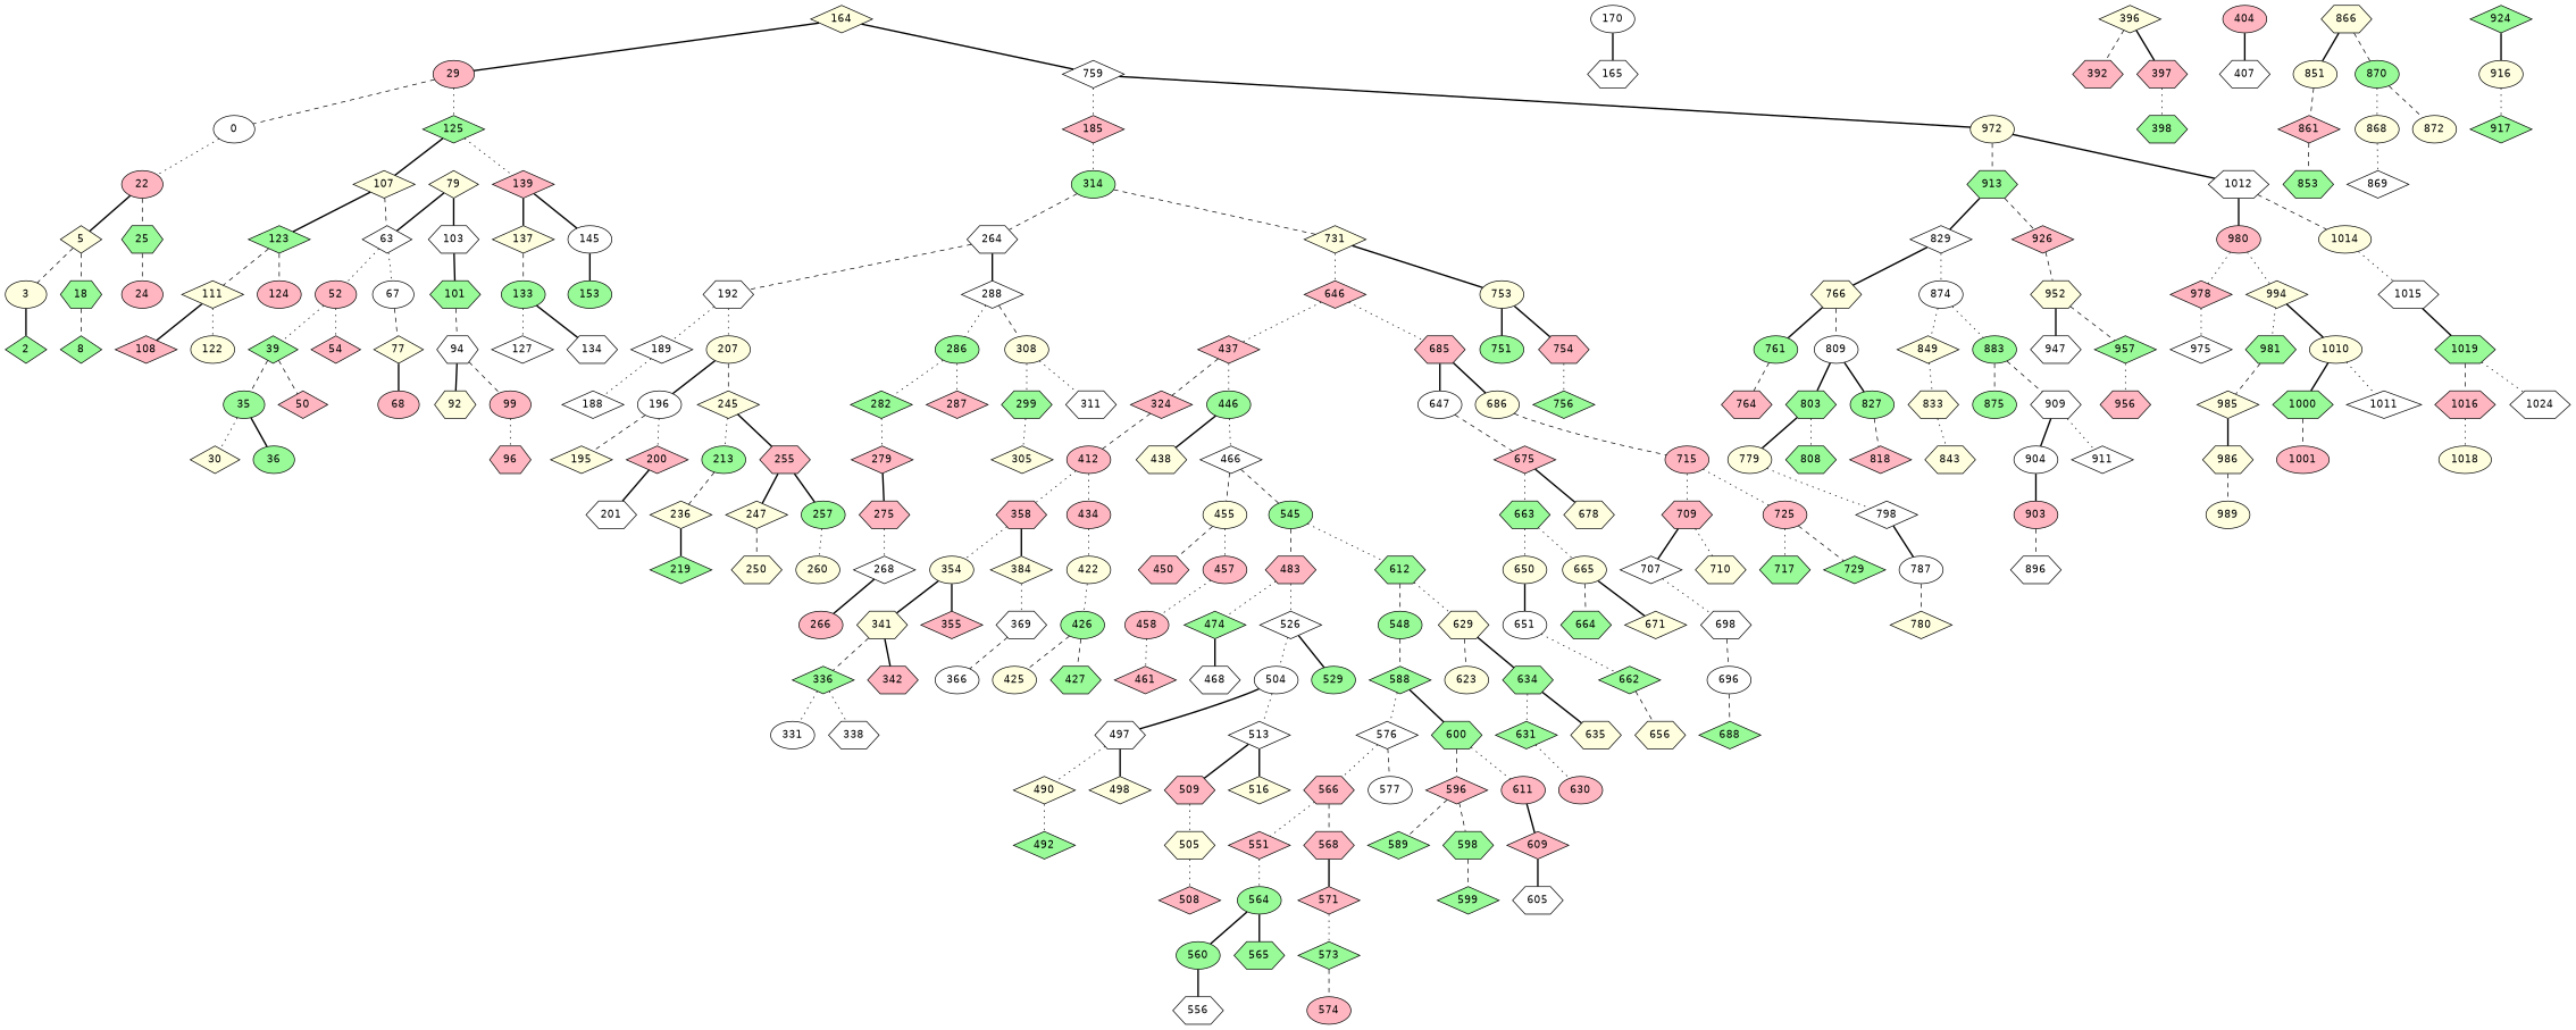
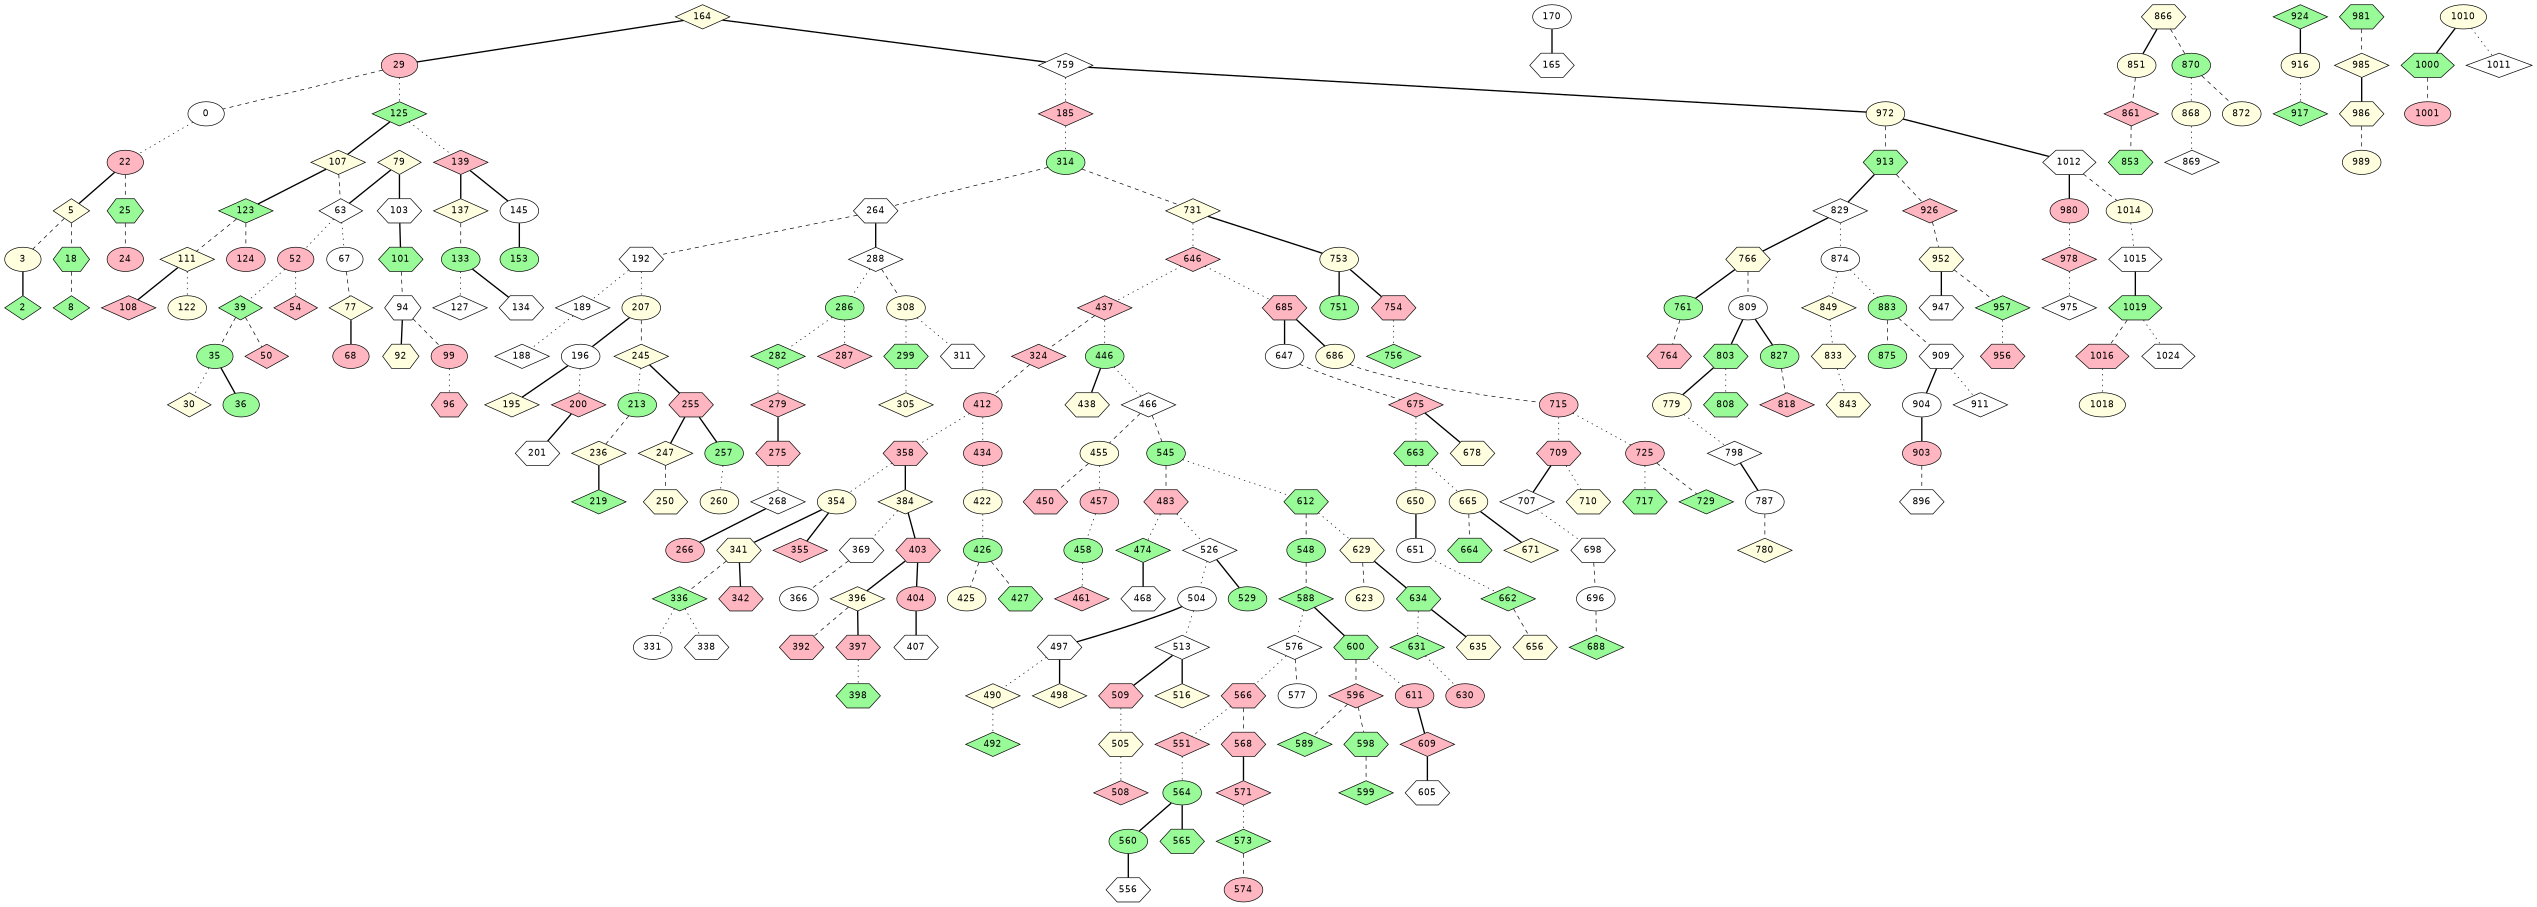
  graph {
    node [fillcolor=palegreen fontname=Helvetica shape=diamond style=filled]
    edge [style=dotted]
    n1 [fillcolor=lightyellow label=164]
    n2 [fillcolor=lightpink label=29 shape=ellipse]
    n3 [fillcolor=white label=759]
    n4 [fillcolor=white label=0 shape=ellipse]
    n5 [label=125]
    n6 [fillcolor=lightpink label=185]
    n7 [fillcolor=lightyellow label=972 shape=ellipse]
    n8 [fillcolor=lightpink label=22 shape=ellipse]
    n9 [fillcolor=lightyellow label=107]
    n10 [fillcolor=lightpink label=139]
    n11 [fillcolor=lightyellow label=5]
    n12 [label=25 shape=hexagon]
    n13 [fillcolor=lightyellow label=3 shape=ellipse]
    n14 [label=18 shape=hexagon]
    n15 [fillcolor=lightpink label=24 shape=ellipse]
    n16 [label=2]
    n17 [label=8]
    n18 [label=123]
    n19 [fillcolor=white label=63]
    n20 [fillcolor=lightyellow label=137]
    n21 [fillcolor=white label=145 shape=ellipse]
    n22 [fillcolor=lightyellow label=79]
    n23 [fillcolor=white label=103 shape=hexagon]
    n24 [fillcolor=lightyellow label=111]
    n25 [fillcolor=lightpink label=124 shape=ellipse]
    n26 [fillcolor=lightpink label=52 shape=ellipse]
    n27 [fillcolor=white label=67 shape=ellipse]
    n28 [label=101 shape=hexagon]
    n29 [label=39]
    n30 [fillcolor=lightpink label=54]
    n31 [fillcolor=lightyellow label=77]
    n32 [label=35 shape=ellipse]
    n33 [fillcolor=lightpink label=50]
    n34 [fillcolor=lightyellow label=30]
    n35 [label=36 shape=ellipse]
    n36 [fillcolor=lightpink label=68 shape=ellipse]
    n37 [fillcolor=white label=94 shape=hexagon]
    n38 [fillcolor=lightyellow label=92 shape=hexagon]
    n39 [fillcolor=lightpink label=99 shape=ellipse]
    n40 [fillcolor=lightpink label=96 shape=hexagon]
    n41 [fillcolor=lightpink label=108]
    n42 [fillcolor=lightyellow label=122 shape=ellipse]
    n43 [label=133 shape=ellipse]
    n44 [label=153 shape=ellipse]
    n45 [fillcolor=white label=127]
    n46 [fillcolor=white label=134 shape=hexagon]
    n47 [label=314 shape=ellipse]
    n48 [label=913 shape=hexagon]
    n49 [fillcolor=white label=1012 shape=hexagon]
    n50 [fillcolor=white label=170 shape=ellipse]
    n51 [fillcolor=white label=165 shape=hexagon]
    n52 [fillcolor=white label=264 shape=hexagon]
    n53 [fillcolor=lightyellow label=731]
    n54 [fillcolor=white label=192 shape=hexagon]
    n55 [fillcolor=white label=288]
    n56 [fillcolor=lightpink label=646]
    n57 [fillcolor=lightyellow label=753 shape=ellipse]
    n58 [fillcolor=white label=189]
    n59 [fillcolor=lightyellow label=207 shape=ellipse]
    n60 [label=286 shape=ellipse]
    n61 [fillcolor=lightyellow label=308 shape=ellipse]
    n62 [fillcolor=white label=188]
    n63 [fillcolor=white label=196 shape=ellipse]
    n64 [fillcolor=lightyellow label=245]
    n65 [fillcolor=lightyellow label=195]
    n66 [fillcolor=lightpink label=200]
    n67 [label=213 shape=ellipse]
    n68 [fillcolor=lightpink label=255 shape=hexagon]
    n69 [fillcolor=white label=201 shape=hexagon]
    n70 [fillcolor=lightyellow label=236]
    n71 [fillcolor=lightyellow label=247]
    n72 [label=257 shape=ellipse]
    n73 [label=219]
    n74 [fillcolor=lightyellow label=250 shape=hexagon]
    n75 [fillcolor=lightyellow label=260 shape=ellipse]
    n76 [label=282]
    n77 [fillcolor=lightpink label=287]
    n78 [label=299 shape=hexagon]
    n79 [fillcolor=white label=311 shape=hexagon]
    n80 [fillcolor=lightpink label=279]
    n81 [fillcolor=lightpink label=275 shape=hexagon]
    n82 [fillcolor=white label=268]
    n83 [fillcolor=lightpink label=266 shape=ellipse]
    n84 [fillcolor=lightyellow label=305]
    n85 [fillcolor=lightpink label=437]
    n86 [fillcolor=lightpink label=685 shape=hexagon]
    n87 [label=751 shape=ellipse]
    n88 [fillcolor=lightpink label=754 shape=hexagon]
    n89 [fillcolor=lightpink label=324]
    n90 [label=446 shape=ellipse]
    n91 [fillcolor=white label=647 shape=ellipse]
    n92 [fillcolor=lightyellow label=686 shape=ellipse]
    n93 [fillcolor=lightpink label=412 shape=ellipse]
    n94 [fillcolor=lightyellow label=438 shape=hexagon]
    n95 [fillcolor=white label=466]
    n96 [fillcolor=lightpink label=358 shape=hexagon]
    n97 [fillcolor=lightpink label=434 shape=ellipse]
    n98 [fillcolor=lightyellow label=354 shape=ellipse]
    n99 [fillcolor=lightyellow label=384]
    n100 [fillcolor=lightyellow label=422 shape=ellipse]
    n101 [fillcolor=lightyellow label=341 shape=hexagon]
    n102 [fillcolor=lightpink label=355]
    n103 [fillcolor=white label=369 shape=hexagon]
+   n104 [fillcolor=lightpink label=403 shape=hexagon]
    n105 [label=336]
    n106 [fillcolor=lightpink label=342 shape=hexagon]
    n107 [fillcolor=white label=331 shape=ellipse]
    n108 [fillcolor=white label=338 shape=hexagon]
    n109 [fillcolor=white label=366 shape=ellipse]
    n110 [fillcolor=lightyellow label=396]
    n111 [fillcolor=lightpink label=404 shape=ellipse]
    n112 [fillcolor=lightpink label=392 shape=hexagon]
    n113 [fillcolor=lightpink label=397 shape=hexagon]
    n114 [fillcolor=white label=407 shape=hexagon]
    n115 [label=398 shape=hexagon]
    n116 [label=426 shape=ellipse]
    n117 [fillcolor=lightyellow label=425 shape=ellipse]
    n118 [label=427 shape=hexagon]
    n119 [fillcolor=lightyellow label=455 shape=ellipse]
    n120 [label=545 shape=ellipse]
    n121 [fillcolor=lightpink label=450 shape=hexagon]
    n122 [fillcolor=lightpink label=457 shape=ellipse]
    n123 [fillcolor=lightpink label=483 shape=hexagon]
    n124 [label=612 shape=hexagon]
-   n125 [fillcolor=lightpink label=458 shape=ellipse]
+   n125 [label=458 shape=ellipse]
    n126 [fillcolor=lightpink label=461]
    n127 [label=474]
    n128 [fillcolor=white label=526]
    n129 [label=548 shape=ellipse]
    n130 [fillcolor=lightyellow label=629 shape=hexagon]
    n131 [fillcolor=white label=468 shape=hexagon]
    n132 [fillcolor=white label=504 shape=ellipse]
    n133 [label=529 shape=ellipse]
    n134 [fillcolor=white label=497 shape=hexagon]
    n135 [fillcolor=white label=513]
    n136 [fillcolor=lightyellow label=490]
    n137 [fillcolor=lightyellow label=498]
    n138 [fillcolor=lightpink label=509 shape=hexagon]
    n139 [fillcolor=lightyellow label=516]
    n140 [label=492]
    n141 [fillcolor=lightyellow label=505 shape=hexagon]
    n142 [fillcolor=lightpink label=508]
    n143 [label=588]
    n144 [fillcolor=lightyellow label=623 shape=ellipse]
    n145 [label=634 shape=hexagon]
    n146 [fillcolor=white label=576]
    n147 [label=600 shape=hexagon]
    n148 [fillcolor=lightpink label=566 shape=hexagon]
    n149 [fillcolor=white label=577 shape=ellipse]
    n150 [fillcolor=lightpink label=596]
    n151 [fillcolor=lightpink label=611 shape=ellipse]
    n152 [fillcolor=lightpink label=551]
    n153 [fillcolor=lightpink label=568 shape=hexagon]
    n154 [label=564 shape=ellipse]
    n155 [fillcolor=lightpink label=571]
    n156 [label=560 shape=ellipse]
    n157 [label=565 shape=hexagon]
    n158 [fillcolor=white label=556 shape=hexagon]
    n159 [label=573]
    n160 [fillcolor=lightpink label=574 shape=ellipse]
    n161 [label=589]
    n162 [label=598 shape=hexagon]
    n163 [fillcolor=lightpink label=609]
    n164 [label=599]
    n165 [fillcolor=white label=605 shape=hexagon]
    n166 [label=631]
    n167 [fillcolor=lightyellow label=635 shape=hexagon]
    n168 [fillcolor=lightpink label=630 shape=ellipse]
    n169 [fillcolor=lightpink label=675]
    n170 [fillcolor=lightpink label=715 shape=ellipse]
    n171 [label=663 shape=hexagon]
    n172 [fillcolor=lightyellow label=678 shape=hexagon]
    n173 [fillcolor=lightyellow label=650 shape=ellipse]
    n174 [fillcolor=lightyellow label=665 shape=ellipse]
    n175 [fillcolor=white label=651 shape=ellipse]
    n176 [label=664 shape=hexagon]
    n177 [fillcolor=lightyellow label=671]
    n178 [label=662]
    n179 [fillcolor=lightyellow label=656 shape=hexagon]
    n180 [fillcolor=lightpink label=709 shape=hexagon]
    n181 [fillcolor=lightpink label=725 shape=ellipse]
    n182 [fillcolor=white label=707]
    n183 [fillcolor=lightyellow label=710 shape=hexagon]
    n184 [label=717 shape=hexagon]
    n185 [label=729]
    n186 [fillcolor=white label=698 shape=hexagon]
    n187 [fillcolor=white label=696 shape=ellipse]
    n188 [label=688]
    n189 [label=756]
    n190 [fillcolor=white label=829]
    n191 [fillcolor=lightpink label=926]
    n192 [fillcolor=lightpink label=980 shape=ellipse]
    n193 [fillcolor=lightyellow label=1014 shape=ellipse]
    n194 [fillcolor=lightyellow label=766 shape=hexagon]
    n195 [fillcolor=white label=874 shape=ellipse]
    n196 [fillcolor=lightyellow label=952 shape=hexagon]
    n197 [label=761 shape=ellipse]
    n198 [fillcolor=white label=809 shape=ellipse]
    n199 [fillcolor=lightyellow label=849]
    n200 [label=883 shape=ellipse]
    n201 [fillcolor=lightpink label=764 shape=hexagon]
    n202 [label=803 shape=hexagon]
    n203 [label=827 shape=ellipse]
    n204 [fillcolor=lightyellow label=779 shape=ellipse]
    n205 [label=808 shape=hexagon]
    n206 [fillcolor=lightpink label=818]
    n207 [fillcolor=white label=798]
    n208 [fillcolor=white label=787 shape=ellipse]
    n209 [fillcolor=lightyellow label=780]
    n210 [fillcolor=lightyellow label=833 shape=hexagon]
    n211 [label=875 shape=ellipse]
    n212 [fillcolor=white label=909 shape=hexagon]
    n213 [fillcolor=lightyellow label=843 shape=hexagon]
    n214 [fillcolor=lightyellow label=866 shape=hexagon]
    n215 [fillcolor=lightyellow label=851 shape=ellipse]
    n216 [label=870 shape=ellipse]
    n217 [fillcolor=lightpink label=861]
    n218 [fillcolor=lightyellow label=868 shape=ellipse]
    n219 [fillcolor=lightyellow label=872 shape=ellipse]
    n220 [label=853 shape=hexagon]
    n221 [fillcolor=white label=869]
    n222 [fillcolor=white label=904 shape=ellipse]
    n223 [fillcolor=white label=911]
    n224 [fillcolor=lightpink label=903 shape=ellipse]
    n225 [fillcolor=white label=896 shape=hexagon]
    n226 [fillcolor=white label=947 shape=hexagon]
    n227 [label=957]
    n228 [label=924]
    n229 [fillcolor=lightyellow label=916 shape=ellipse]
    n230 [label=917]
    n231 [fillcolor=lightpink label=956 shape=hexagon]
    n232 [fillcolor=lightpink label=978]
-   n233 [fillcolor=lightyellow label=994]
    n234 [fillcolor=white label=1015 shape=hexagon]
    n235 [fillcolor=white label=975]
    n236 [label=981 shape=hexagon]
    n237 [fillcolor=lightyellow label=1010 shape=ellipse]
    n238 [fillcolor=lightyellow label=985]
    n239 [label=1000 shape=hexagon]
    n240 [fillcolor=white label=1011]
    n241 [fillcolor=lightyellow label=986 shape=hexagon]
    n242 [fillcolor=lightyellow label=989 shape=ellipse]
    n243 [fillcolor=lightpink label=1001 shape=ellipse]
    n244 [label=1019 shape=hexagon]
    n245 [fillcolor=lightpink label=1016 shape=hexagon]
    n246 [fillcolor=white label=1024 shape=hexagon]
    n247 [fillcolor=lightyellow label=1018 shape=ellipse]
    n1 -- n2 [style=bold]
    n1 -- n3 [style=bold]
    n2 -- n4 [style=dashed]
    n2 -- n5
    n3 -- n6
    n3 -- n7 [style=bold]
    n4 -- n8
    n5 -- n9 [style=bold]
    n5 -- n10
    n6 -- n47
    n7 -- n48 [style=dashed]
    n7 -- n49 [style=bold]
    n8 -- n11 [style=bold]
    n8 -- n12 [style=dashed]
    n9 -- n18 [style=bold]
    n9 -- n19 [style=dashed]
    n10 -- n20 [style=bold]
    n10 -- n21 [style=bold]
    n11 -- n13 [style=dashed]
    n11 -- n14 [style=dashed]
    n12 -- n15 [style=dashed]
    n13 -- n16 [style=bold]
    n14 -- n17 [style=dashed]
    n18 -- n24 [style=dashed]
    n18 -- n25 [style=dashed]
    n19 -- n26
    n19 -- n27
    n20 -- n43 [style=dashed]
    n21 -- n44 [style=bold]
    n22 -- n19 [style=bold]
    n22 -- n23 [style=bold]
    n23 -- n28 [style=bold]
    n24 -- n41 [style=bold]
    n24 -- n42
    n26 -- n29
    n26 -- n30
    n27 -- n31 [style=dashed]
    n28 -- n37 [style=dashed]
    n29 -- n32 [style=dashed]
    n29 -- n33 [style=dashed]
    n31 -- n36 [style=bold]
    n32 -- n34
    n32 -- n35 [style=bold]
    n37 -- n38 [style=bold]
    n37 -- n39 [style=dashed]
    n39 -- n40
    n43 -- n45
    n43 -- n46 [style=bold]
    n47 -- n52 [style=dashed]
    n47 -- n53 [style=dashed]
    n48 -- n190 [style=bold]
    n48 -- n191 [style=dashed]
    n49 -- n192 [style=bold]
    n49 -- n193 [style=dashed]
    n50 -- n51 [style=bold]
    n52 -- n54 [style=dashed]
    n52 -- n55 [style=bold]
    n53 -- n56
    n53 -- n57 [style=bold]
    n54 -- n58
    n54 -- n59
    n55 -- n60
    n55 -- n61 [style=dashed]
    n56 -- n85
    n56 -- n86
    n57 -- n87 [style=bold]
    n57 -- n88 [style=bold]
    n58 -- n62
    n59 -- n63 [style=bold]
    n59 -- n64 [style=dashed]
    n60 -- n76
    n60 -- n77
    n61 -- n78
    n61 -- n79
-   n63 -- n65 [style=dashed]
+   n63 -- n65 [style=bold]
    n63 -- n66
    n64 -- n67
    n64 -- n68 [style=bold]
    n66 -- n69 [style=bold]
    n67 -- n70 [style=dashed]
    n68 -- n71 [style=bold]
    n68 -- n72 [style=bold]
    n70 -- n73 [style=bold]
    n71 -- n74 [style=dashed]
    n72 -- n75
    n76 -- n80
    n78 -- n84
    n80 -- n81 [style=bold]
    n81 -- n82
    n82 -- n83 [style=bold]
    n85 -- n89 [style=dashed]
    n85 -- n90
    n86 -- n91 [style=bold]
    n86 -- n92 [style=bold]
    n88 -- n189
    n89 -- n93 [style=dashed]
    n90 -- n94 [style=bold]
    n90 -- n95
    n91 -- n169 [style=dashed]
    n92 -- n170 [style=dashed]
    n93 -- n96
    n93 -- n97
    n95 -- n119 [style=dashed]
    n95 -- n120 [style=dashed]
    n96 -- n98
    n96 -- n99 [style=bold]
    n97 -- n100
    n98 -- n101 [style=bold]
    n98 -- n102 [style=bold]
    n99 -- n103
+   n99 -- n104 [style=bold]
    n100 -- n116
    n101 -- n105 [style=dashed]
    n101 -- n106 [style=bold]
    n103 -- n109 [style=dashed]
+   n104 -- n110 [style=bold]
+   n104 -- n111 [style=bold]
    n105 -- n107
    n105 -- n108
    n110 -- n112 [style=dashed]
    n110 -- n113 [style=bold]
    n111 -- n114 [style=bold]
    n113 -- n115
    n116 -- n117 [style=dashed]
    n116 -- n118 [style=dashed]
    n119 -- n121 [style=dashed]
    n119 -- n122
    n120 -- n123 [style=dashed]
    n120 -- n124
    n122 -- n125
    n123 -- n127
    n123 -- n128
    n124 -- n129 [style=dashed]
    n124 -- n130
    n125 -- n126
    n127 -- n131 [style=bold]
    n128 -- n132
    n128 -- n133 [style=bold]
    n129 -- n143 [style=dashed]
    n130 -- n144 [style=dashed]
    n130 -- n145 [style=bold]
    n132 -- n134 [style=bold]
    n132 -- n135
    n134 -- n136
    n134 -- n137 [style=bold]
    n135 -- n138 [style=bold]
    n135 -- n139 [style=bold]
    n136 -- n140
    n138 -- n141
    n141 -- n142
    n143 -- n146
    n143 -- n147 [style=bold]
    n145 -- n166
    n145 -- n167 [style=bold]
    n146 -- n148
    n146 -- n149 [style=dashed]
    n147 -- n150 [style=dashed]
    n147 -- n151
    n148 -- n152
    n148 -- n153 [style=dashed]
    n150 -- n161 [style=dashed]
    n150 -- n162 [style=dashed]
    n151 -- n163 [style=bold]
    n152 -- n154
    n153 -- n155 [style=bold]
    n154 -- n156 [style=bold]
    n154 -- n157 [style=bold]
    n155 -- n159
    n156 -- n158 [style=bold]
    n159 -- n160 [style=dashed]
    n162 -- n164 [style=dashed]
    n163 -- n165 [style=bold]
    n166 -- n168
    n169 -- n171
    n169 -- n172 [style=bold]
    n170 -- n180
    n170 -- n181
    n171 -- n173
    n171 -- n174
    n173 -- n175 [style=bold]
    n174 -- n176 [style=dashed]
    n174 -- n177 [style=bold]
    n175 -- n178
    n178 -- n179 [style=dashed]
    n180 -- n182 [style=bold]
    n180 -- n183
    n181 -- n184
    n181 -- n185 [style=dashed]
    n182 -- n186
    n186 -- n187 [style=dashed]
    n187 -- n188 [style=dashed]
    n190 -- n194 [style=bold]
    n190 -- n195
    n191 -- n196 [style=dashed]
    n192 -- n232
-   n192 -- n233
    n193 -- n234
    n194 -- n197 [style=bold]
    n194 -- n198 [style=dashed]
    n195 -- n199
    n195 -- n200
    n196 -- n226 [style=bold]
    n196 -- n227 [style=dashed]
    n197 -- n201 [style=dashed]
    n198 -- n202 [style=bold]
    n198 -- n203 [style=bold]
    n199 -- n210
    n200 -- n211 [style=dashed]
    n200 -- n212 [style=dashed]
    n202 -- n204 [style=bold]
    n202 -- n205
    n203 -- n206 [style=dashed]
    n204 -- n207
    n207 -- n208 [style=bold]
    n208 -- n209 [style=dashed]
    n210 -- n213
    n212 -- n222 [style=bold]
    n212 -- n223
    n214 -- n215 [style=bold]
    n214 -- n216 [style=dashed]
    n215 -- n217 [style=dashed]
    n216 -- n218
    n216 -- n219 [style=dashed]
    n217 -- n220 [style=dashed]
    n218 -- n221
    n222 -- n224 [style=bold]
    n224 -- n225 [style=dashed]
    n227 -- n231
    n228 -- n229 [style=bold]
    n229 -- n230
    n232 -- n235
-   n233 -- n236
-   n233 -- n237 [style=bold]
    n234 -- n244 [style=bold]
    n236 -- n238 [style=dashed]
    n237 -- n239 [style=bold]
    n237 -- n240
    n238 -- n241 [style=bold]
    n239 -- n243 [style=dashed]
    n241 -- n242 [style=dashed]
    n244 -- n245 [style=dashed]
    n244 -- n246
    n245 -- n247
  }
